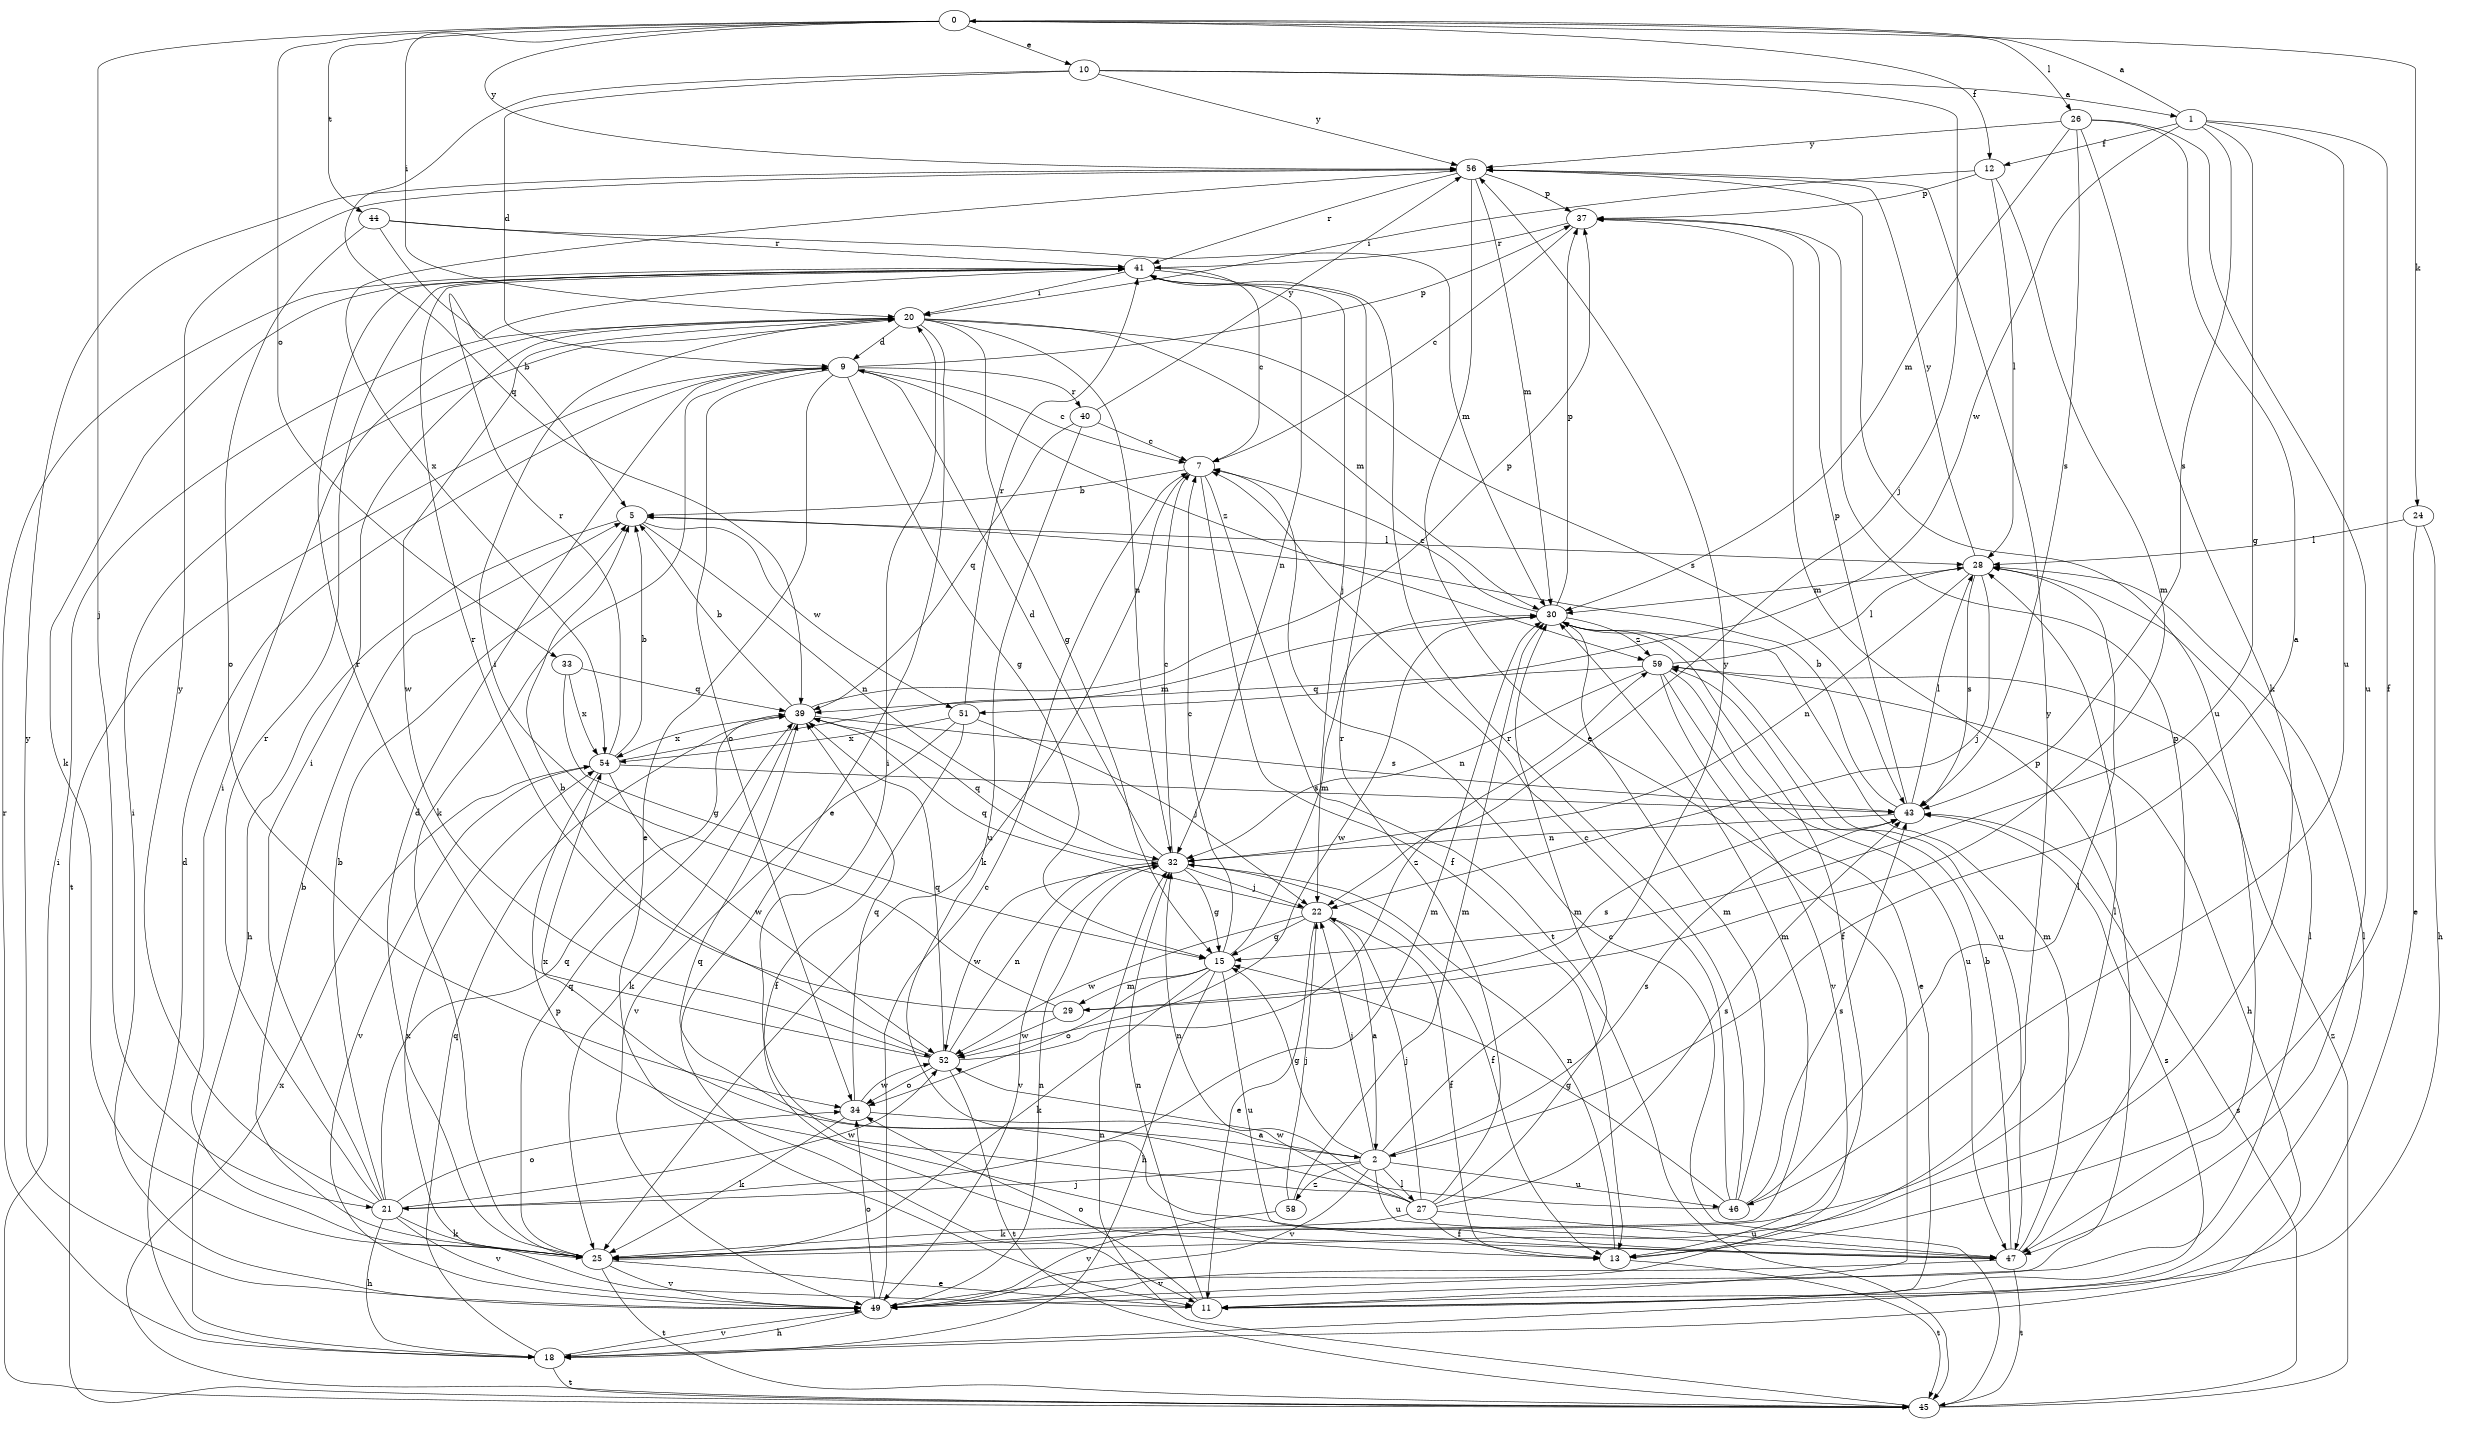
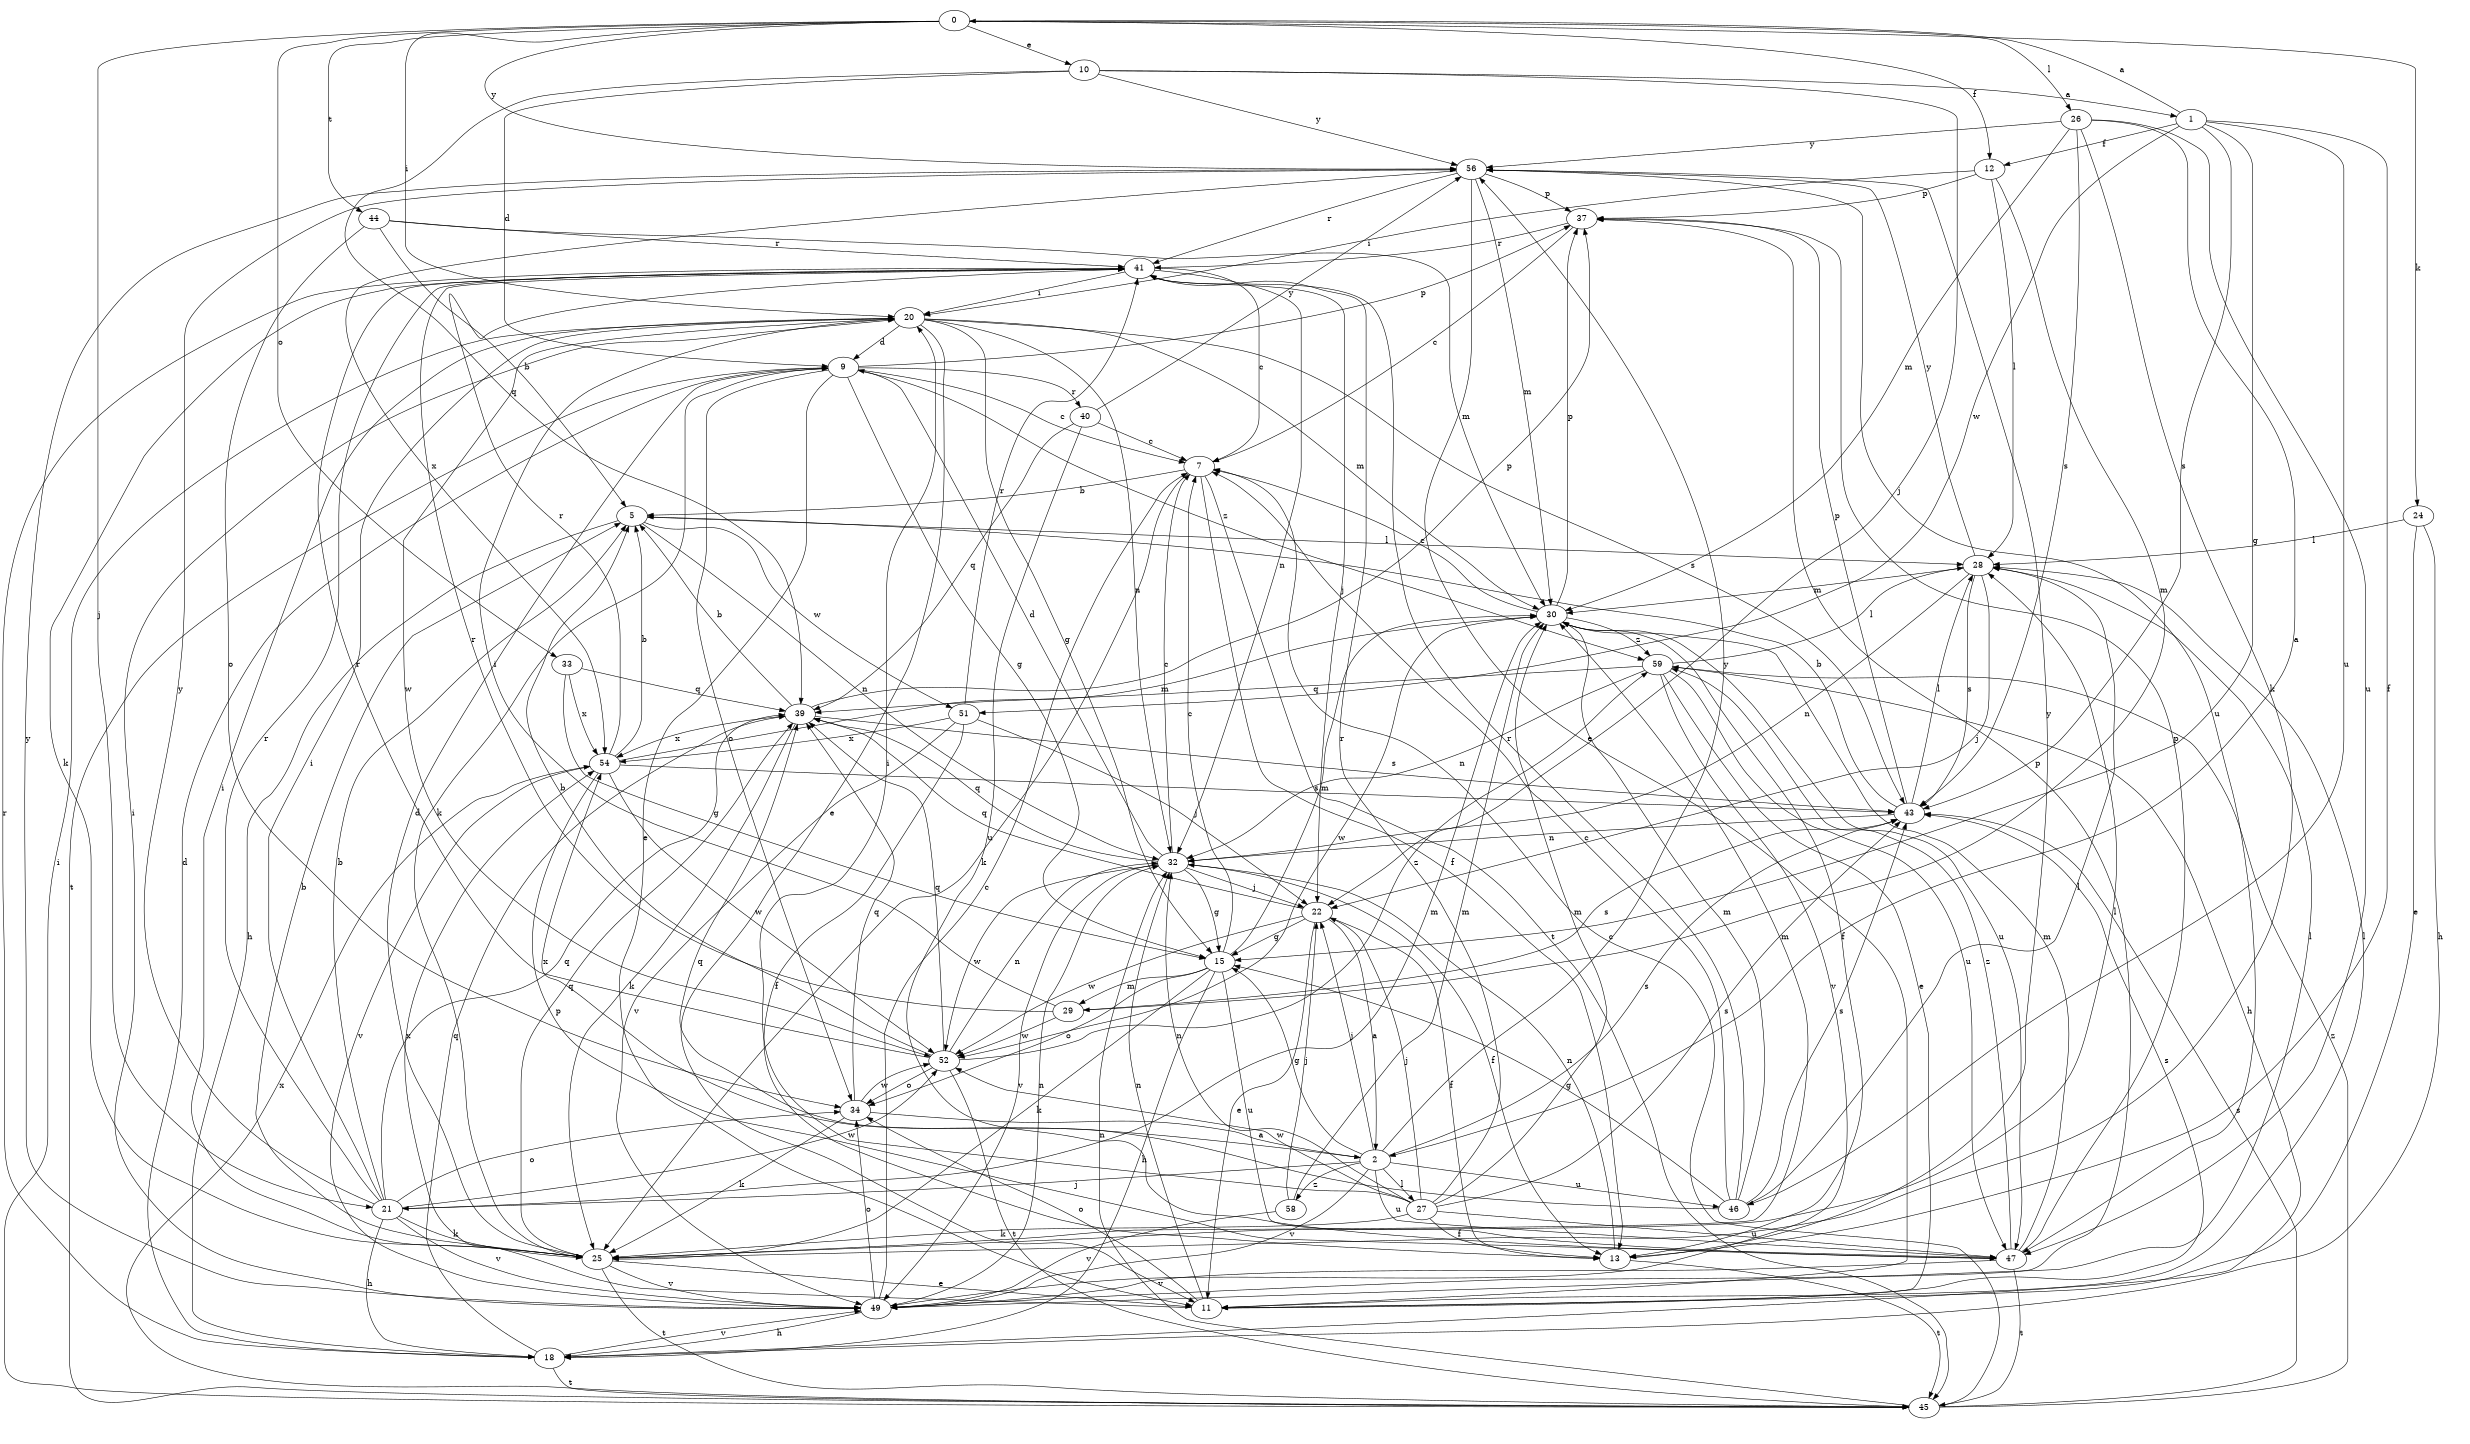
  strict digraph {
    0
    10
    12
    20
    21
    24
    26
    33
    44
    56
    1
    22
    9
    39
    28
    37
    29
    15
    43
    32
    11
    30
    52
    49
    5
    18
    25
    34
    41
    2
    47
    54
    13
    46
    51
    45
    7
    27
    58
    59
    40
    0 -> 10 [label=e]
    0 -> 12 [label=f]
    0 -> 20 [label=i]
    0 -> 21 [label=j]
    0 -> 24 [label=k]
    0 -> 26 [label=l]
    0 -> 33 [label=o]
    0 -> 44 [label=t]
    0 -> 56 [label=y]
    10 -> 56 [label=y]
    10 -> 1 [label=a]
    10 -> 22 [label=j]
    10 -> 9 [label=d]
    10 -> 39 [label=q]
    12 -> 20 [label=i]
    12 -> 28 [label=l]
    12 -> 37 [label=p]
    12 -> 29 [label=m]
    20 -> 9 [label=d]
    20 -> 15 [label=g]
    20 -> 43 [label=s]
    20 -> 32 [label=n]
    20 -> 11 [label=e]
    20 -> 30 [label=m]
    20 -> 52 [label=w]
    21 -> 20 [label=i]
    21 -> 56 [label=y]
    21 -> 39 [label=q]
    21 -> 30 [label=m]
    21 -> 52 [label=w]
    21 -> 49 [label=v]
    21 -> 5 [label=b]
    21 -> 18 [label=h]
    21 -> 25 [label=k]
    21 -> 34 [label=o]
    21 -> 41 [label=r]
    24 -> 28 [label=l]
    24 -> 11 [label=e]
    24 -> 18 [label=h]
    26 -> 56 [label=y]
    26 -> 43 [label=s]
    26 -> 30 [label=m]
    26 -> 25 [label=k]
    26 -> 2 [label=a]
    26 -> 47 [label=u]
    33 -> 39 [label=q]
    33 -> 15 [label=g]
    33 -> 54 [label=x]
    44 -> 30 [label=m]
    44 -> 5 [label=b]
    44 -> 34 [label=o]
    44 -> 41 [label=r]
    56 -> 37 [label=p]
    56 -> 11 [label=e]
    56 -> 30 [label=m]
    56 -> 41 [label=r]
    56 -> 47 [label=u]
    56 -> 54 [label=x]
    1 -> 0 [label=a]
    1 -> 12 [label=f]
    1 -> 15 [label=g]
    1 -> 43 [label=s]
    1 -> 13 [label=f]
    1 -> 46 [label=u]
    1 -> 51 [label=w]
    22 -> 39 [label=q]
    22 -> 15 [label=g]
    22 -> 11 [label=e]
    22 -> 52 [label=w]
    22 -> 2 [label=a]
    22 -> 13 [label=f]
    9 -> 37 [label=p]
    9 -> 15 [label=g]
    9 -> 11 [label=e]
    9 -> 25 [label=k]
    9 -> 34 [label=o]
    9 -> 45 [label=t]
    9 -> 7 [label=c]
    9 -> 59 [label=z]
    9 -> 40 [label=r]
    39 -> 37 [label=p]
    39 -> 43 [label=s]
    39 -> 5 [label=b]
    39 -> 25 [label=k]
    39 -> 54 [label=x]
    28 -> 56 [label=y]
    28 -> 22 [label=j]
    28 -> 43 [label=s]
    28 -> 32 [label=n]
    28 -> 30 [label=m]
    37 -> 41 [label=r]
    37 -> 7 [label=c]
    29 -> 20 [label=i]
    29 -> 43 [label=s]
    29 -> 52 [label=w]
    29 -> 41 [label=r]
    15 -> 29 [label=m]
    15 -> 30 [label=m]
    15 -> 18 [label=h]
    15 -> 25 [label=k]
    15 -> 34 [label=o]
    15 -> 47 [label=u]
    15 -> 7 [label=c]
    43 -> 28 [label=l]
    43 -> 37 [label=p]
    43 -> 32 [label=n]
    43 -> 5 [label=b]
    32 -> 22 [label=j]
    32 -> 9 [label=d]
    32 -> 39 [label=q]
    32 -> 15 [label=g]
    32 -> 52 [label=w]
    32 -> 49 [label=v]
    32 -> 13 [label=f]
    32 -> 7 [label=c]
    11 -> 28 [label=l]
    11 -> 43 [label=s]
    11 -> 32 [label=n]
    11 -> 34 [label=o]
    11 -> 54 [label=x]
    30 -> 37 [label=p]
    30 -> 52 [label=w]
    30 -> 47 [label=u]
    30 -> 13 [label=f]
    30 -> 7 [label=c]
    30 -> 59 [label=z]
    52 -> 39 [label=q]
    52 -> 32 [label=n]
    52 -> 5 [label=b]
    52 -> 34 [label=o]
    52 -> 41 [label=r]
    52 -> 45 [label=t]
    52 -> 59 [label=z]
    49 -> 20 [label=i]
    49 -> 56 [label=y]
    49 -> 28 [label=l]
    49 -> 37 [label=p]
    49 -> 32 [label=n]
    49 -> 18 [label=h]
    49 -> 34 [label=o]
    49 -> 7 [label=c]
    5 -> 28 [label=l]
    5 -> 32 [label=n]
    5 -> 18 [label=h]
    5 -> 51 [label=w]
    18 -> 9 [label=d]
    18 -> 39 [label=q]
    18 -> 49 [label=v]
    18 -> 41 [label=r]
    18 -> 45 [label=t]
    25 -> 20 [label=i]
    25 -> 9 [label=d]
    25 -> 39 [label=q]
    25 -> 28 [label=l]
    25 -> 11 [label=e]
    25 -> 30 [label=m]
    25 -> 49 [label=v]
    25 -> 5 [label=b]
    25 -> 45 [label=t]
    34 -> 39 [label=q]
    34 -> 52 [label=w]
    34 -> 25 [label=k]
    34 -> 2 [label=a]
    41 -> 20 [label=i]
    41 -> 22 [label=j]
    41 -> 32 [label=n]
    41 -> 25 [label=k]
    41 -> 7 [label=c]
    2 -> 21 [label=j]
    2 -> 56 [label=y]
    2 -> 22 [label=j]
    2 -> 15 [label=g]
    2 -> 43 [label=s]
    2 -> 49 [label=v]
    2 -> 47 [label=u]
    2 -> 54 [label=x]
    2 -> 46 [label=u]
    2 -> 27 [label=l]
    2 -> 58 [label=z]
    47 -> 37 [label=p]
    47 -> 30 [label=m]
    47 -> 49 [label=v]
    47 -> 45 [label=t]
-   47 -> 59 [label=b]
+   47 -> 59 [label=z]
    54 -> 43 [label=s]
    54 -> 30 [label=m]
    54 -> 52 [label=w]
    54 -> 49 [label=v]
    54 -> 5 [label=b]
    54 -> 41 [label=r]
    54 -> 47 [label=p]
    13 -> 56 [label=y]
    13 -> 32 [label=n]
    13 -> 45 [label=t]
    46 -> 39 [label=q]
    46 -> 28 [label=l]
    46 -> 15 [label=g]
    46 -> 43 [label=s]
    46 -> 30 [label=m]
    46 -> 41 [label=r]
    46 -> 7 [label=c]
    51 -> 22 [label=j]
    51 -> 49 [label=v]
    51 -> 41 [label=r]
    51 -> 54 [label=x]
    51 -> 13 [label=f]
    45 -> 20 [label=i]
    45 -> 43 [label=s]
    45 -> 32 [label=n]
    45 -> 54 [label=x]
    45 -> 7 [label=c]
    45 -> 59 [label=z]
    7 -> 5 [label=b]
    7 -> 25 [label=k]
    7 -> 13 [label=f]
    7 -> 45 [label=t]
    27 -> 20 [label=i]
    27 -> 22 [label=j]
    27 -> 43 [label=s]
    27 -> 32 [label=n]
    27 -> 30 [label=m]
    27 -> 52 [label=w]
    27 -> 25 [label=k]
    27 -> 41 [label=r]
    27 -> 47 [label=u]
    27 -> 13 [label=f]
    58 -> 22 [label=j]
    58 -> 30 [label=m]
    58 -> 49 [label=v]
    59 -> 39 [label=q]
    59 -> 28 [label=l]
    59 -> 32 [label=n]
    59 -> 11 [label=e]
    59 -> 49 [label=v]
    59 -> 18 [label=h]
    59 -> 47 [label=u]
    40 -> 56 [label=y]
    40 -> 39 [label=q]
    40 -> 47 [label=u]
    40 -> 7 [label=c]
  }
